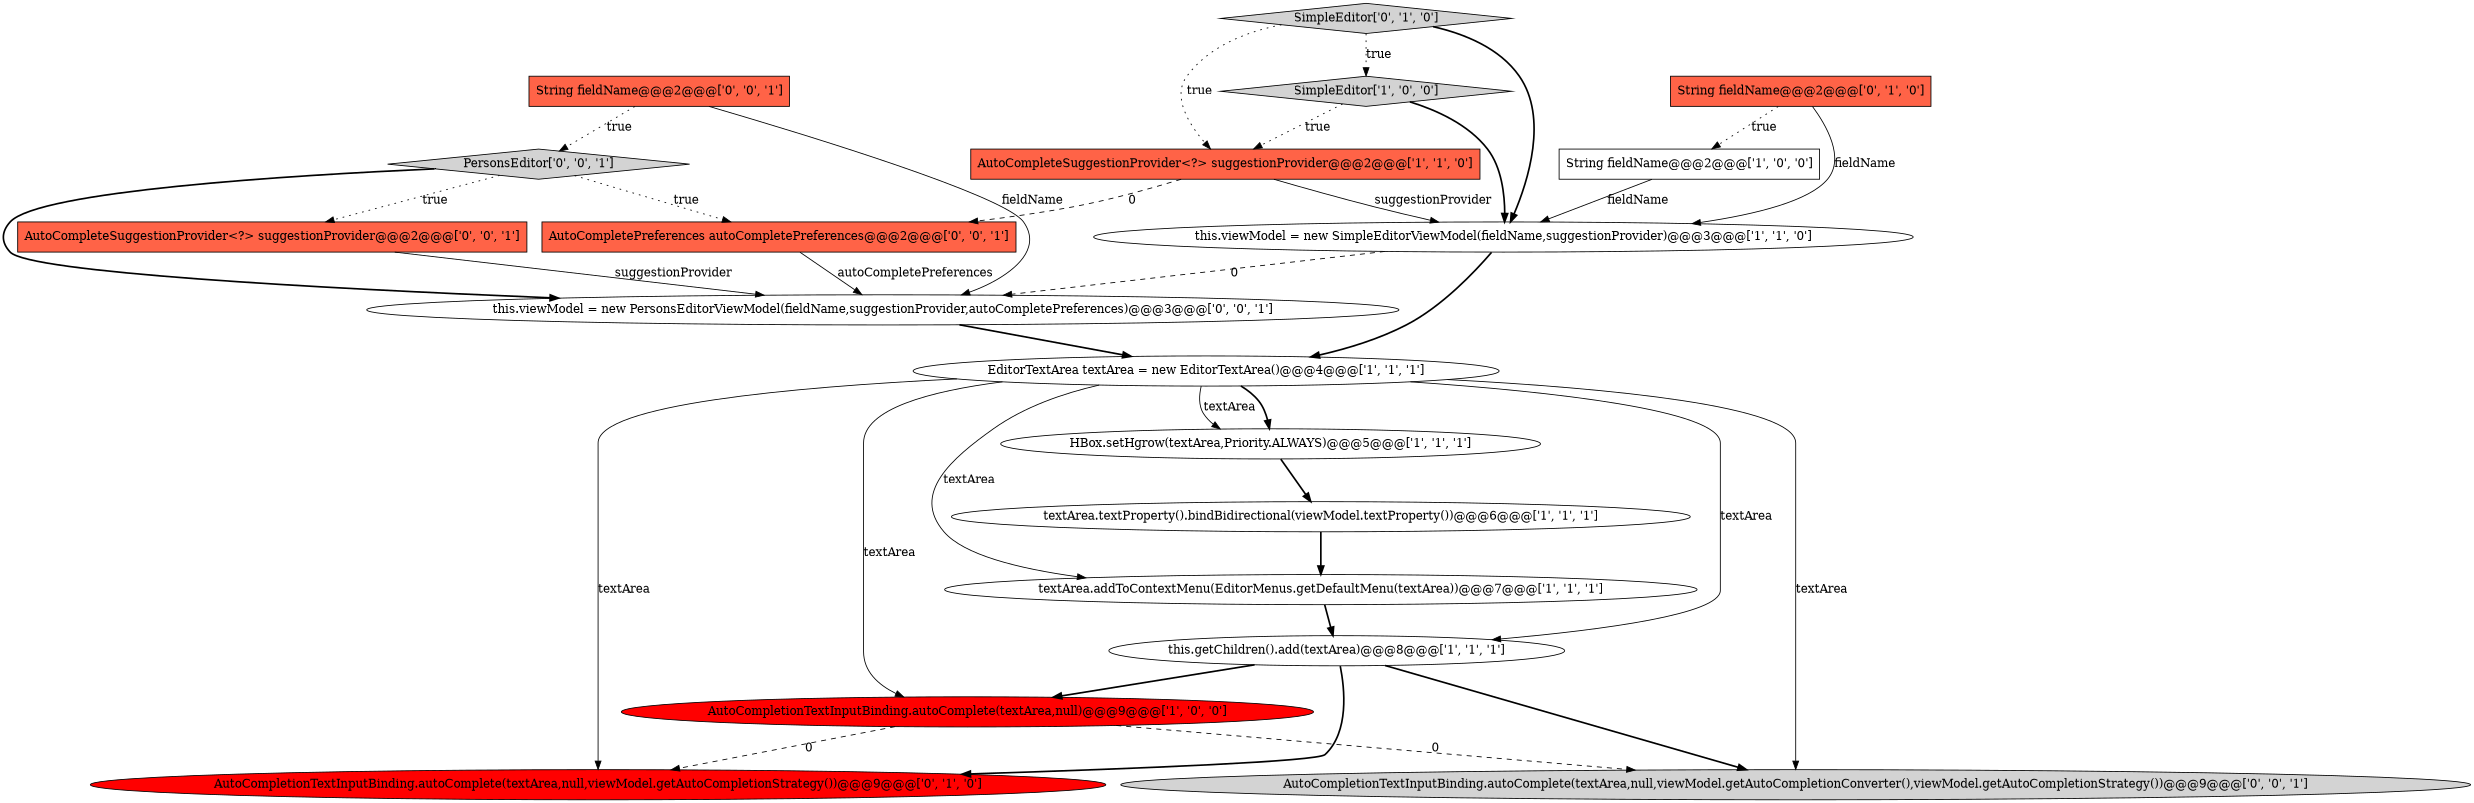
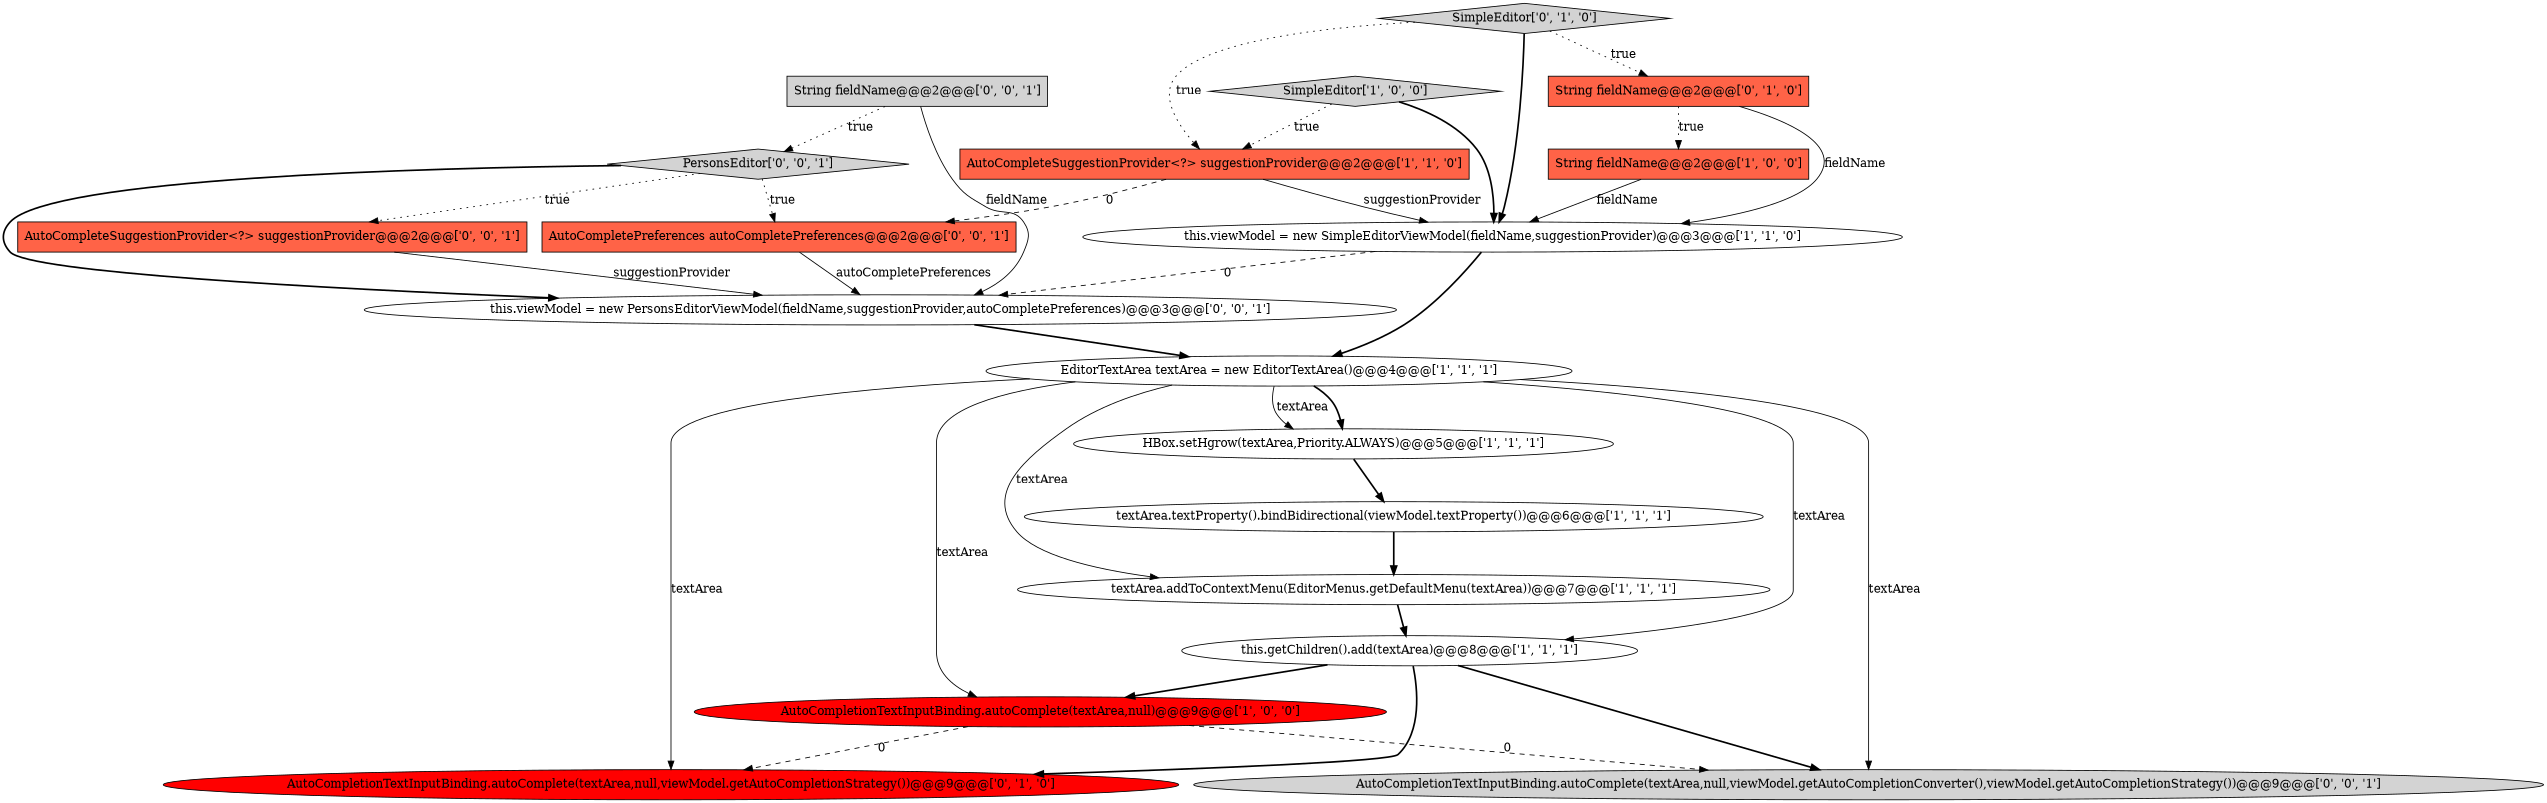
  digraph {
    node [fillcolor=white shape=ellipse style=filled]
    edge [style=solid]
    n1 [fillcolor=tomato label="AutoCompleteSuggestionProvider<?> suggestionProvider@@@2@@@['1', '1', '0']" shape=box]
    n2 [label="this.viewModel = new SimpleEditorViewModel(fieldName,suggestionProvider)@@@3@@@['1', '1', '0']"]
    n3 [fillcolor=tomato label="AutoCompletePreferences autoCompletePreferences@@@2@@@['0', '0', '1']" shape=box]
    n4 [label="EditorTextArea textArea = new EditorTextArea()@@@4@@@['1', '1', '1']"]
    n5 [label="this.viewModel = new PersonsEditorViewModel(fieldName,suggestionProvider,autoCompletePreferences)@@@3@@@['0', '0', '1']"]
    n6 [fillcolor=lightgray label="SimpleEditor['1', '0', '0']" shape=diamond]
-   n7 [label="String fieldName@@@2@@@['1', '0', '0']" shape=box]
+   n7 [fillcolor=tomato label="String fieldName@@@2@@@['1', '0', '0']" shape=box]
    n8 [fillcolor=red label="AutoCompletionTextInputBinding.autoComplete(textArea,null)@@@9@@@['1', '0', '0']"]
    n9 [fillcolor=red label="AutoCompletionTextInputBinding.autoComplete(textArea,null,viewModel.getAutoCompletionStrategy())@@@9@@@['0', '1', '0']"]
    n10 [fillcolor=lightgray label="AutoCompletionTextInputBinding.autoComplete(textArea,null,viewModel.getAutoCompletionConverter(),viewModel.getAutoCompletionStrategy())@@@9@@@['0', '0', '1']"]
    n11 [label="textArea.addToContextMenu(EditorMenus.getDefaultMenu(textArea))@@@7@@@['1', '1', '1']"]
    n12 [label="this.getChildren().add(textArea)@@@8@@@['1', '1', '1']"]
    n13 [label="HBox.setHgrow(textArea,Priority.ALWAYS)@@@5@@@['1', '1', '1']"]
    n14 [label="textArea.textProperty().bindBidirectional(viewModel.textProperty())@@@6@@@['1', '1', '1']"]
-   n15 [fillcolor=tomato label="String fieldName@@@2@@@['0', '0', '1']" shape=box]
+   n15 [fillcolor=lightgray label="String fieldName@@@2@@@['0', '0', '1']" shape=box]
    n16 [fillcolor=lightgray label="PersonsEditor['0', '0', '1']" shape=diamond]
    n17 [fillcolor=tomato label="AutoCompleteSuggestionProvider<?> suggestionProvider@@@2@@@['0', '0', '1']" shape=box]
    n18 [fillcolor=tomato label="String fieldName@@@2@@@['0', '1', '0']" shape=box]
    n19 [fillcolor=lightgray label="SimpleEditor['0', '1', '0']" shape=diamond]
    n1 -> n2 [label=suggestionProvider]
    n1 -> n3 [label=0 style=dashed]
    n2 -> n4 [style=bold]
    n2 -> n5 [label=0 style=dashed]
    n3 -> n5 [label=autoCompletePreferences]
    n4 -> n8 [label=textArea]
    n4 -> n9 [label=textArea]
    n4 -> n10 [label=textArea]
    n4 -> n11 [label=textArea]
    n4 -> n12 [label=textArea]
    n4 -> n13 [style=bold]
    n4 -> n13 [label=textArea]
    n5 -> n4 [style=bold]
    n6 -> n1 [label=true style=dotted]
    n6 -> n2 [style=bold]
    n7 -> n2 [label=fieldName]
    n8 -> n9 [label=0 style=dashed]
    n8 -> n10 [label=0 style=dashed]
    n11 -> n12 [style=bold]
    n12 -> n8 [style=bold]
    n12 -> n9 [style=bold]
    n12 -> n10 [style=bold]
    n13 -> n14 [style=bold]
    n14 -> n11 [style=bold]
    n15 -> n5 [label=fieldName]
    n15 -> n16 [label=true style=dotted]
    n16 -> n3 [label=true style=dotted]
    n16 -> n5 [style=bold]
    n16 -> n17 [label=true style=dotted]
    n17 -> n5 [label=suggestionProvider]
    n18 -> n2 [label=fieldName]
    n18 -> n7 [label=true style=dotted]
    n19 -> n1 [label=true style=dotted]
    n19 -> n2 [style=bold]
-   n19 -> n6 [label=true style=dotted]
+   n19 -> n18 [label=true style=dotted]
  }
